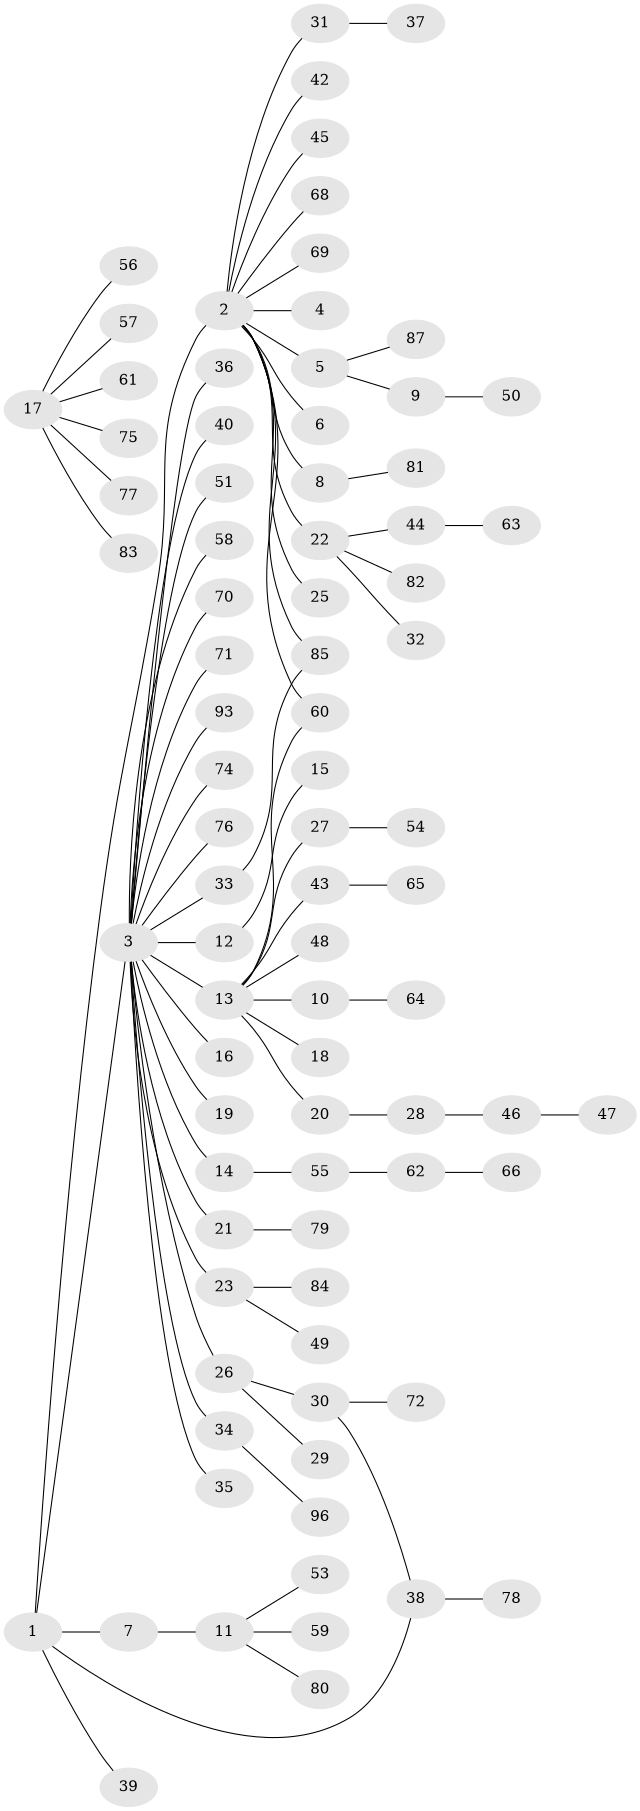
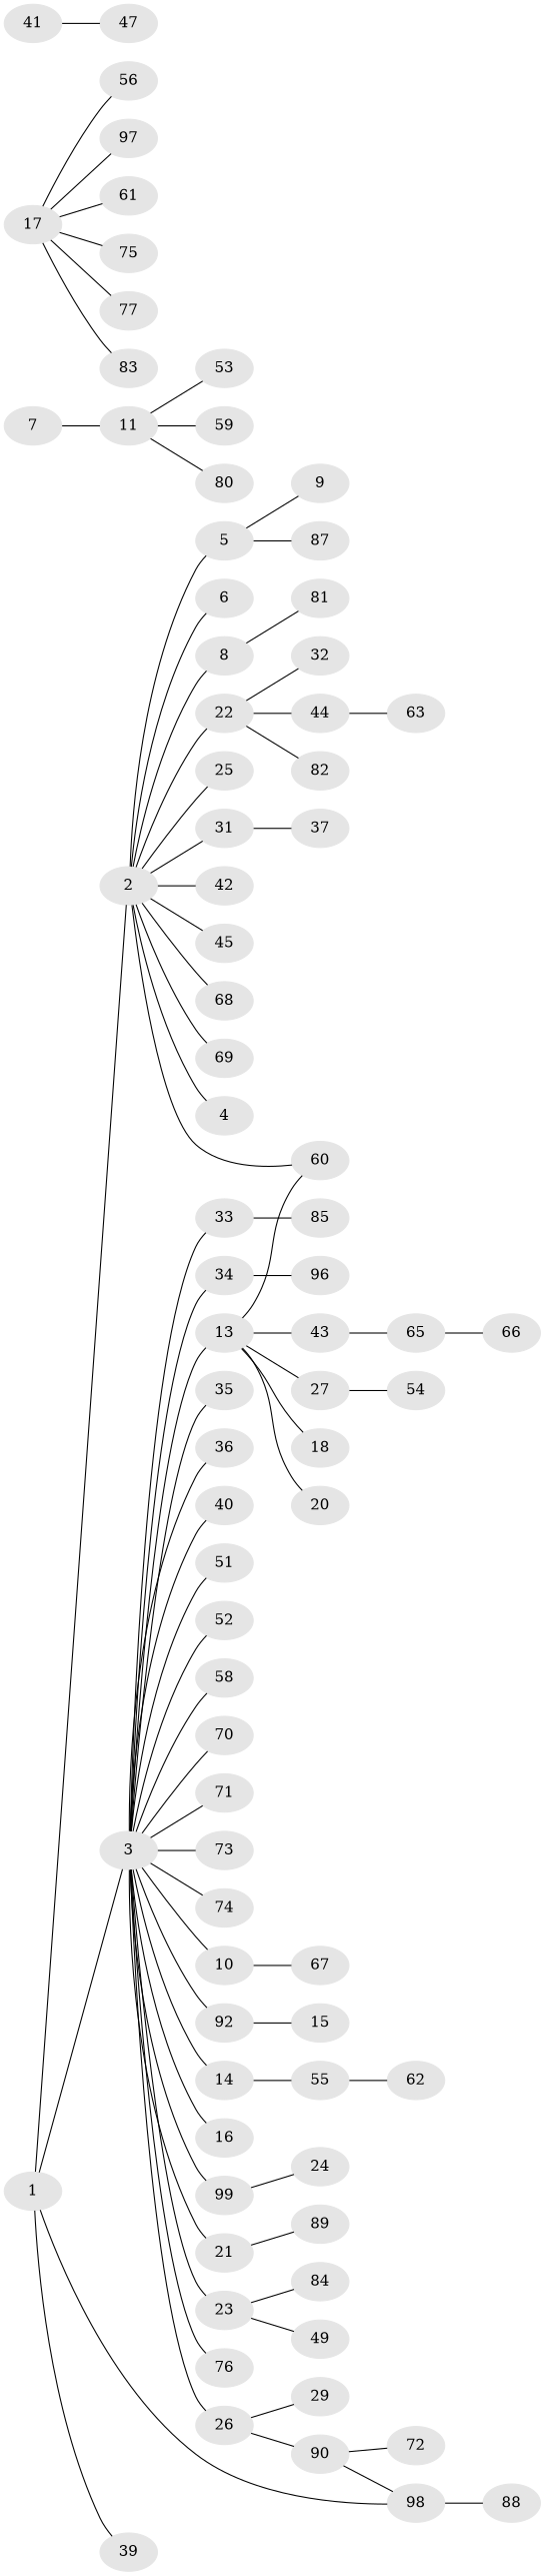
  graph {
    rankdir=LR
    node [color=gray90 style=filled]
    1
    2
    3
    7
-   38
+   38 [label=98]
    39
    4
    5
    6
    8
    22
    25
    31
    42
    45
    60
    68
    69
    85
    10
-   12
+   12 [label=92]
    13
    14
    16
-   19
+   19 [label=99]
    21
    23
    26
    33
    34
    35
    36
    40
    51
+   52
    58
    70
    71
-   73 [label=93]
+   73
    74
    76
    11
-   78
+   78 [label=88]
    9
    n45 [label=87]
    81
    32
    44
    82
    37
-   64
+   64 [label=67]
    15
    18
    20
    27
    43
-   48
    55
-   79
+   24
+   79 [label=89]
    49
    84
    29
-   30
+   30 [label=90]
    n65 [label=96]
-   50
    53
    59
    80
    17
    56
-   57
+   57 [label=97]
    61
    75
    77
    83
-   28
    54
    65
    66
    62
-   41 [label=46]
+   41
    63
    72
    47
    1 -- 2
    1 -- 3
-   1 -- 7
    1 -- 38
    1 -- 39
    2 -- 4
    2 -- 5
    2 -- 6
    2 -- 8
    2 -- 22
    2 -- 25
    2 -- 31
    2 -- 42
    2 -- 45
    2 -- 60
    2 -- 68
    2 -- 69
-   2 -- 85
-   13 -- 10
+   3 -- 10
    3 -- 12
    3 -- 13
    3 -- 14
    3 -- 16
    3 -- 19
    3 -- 21
    3 -- 23
    3 -- 26
    3 -- 33
    3 -- 34
    3 -- 35
    3 -- 36
    3 -- 40
    3 -- 51
+   3 -- 52
    3 -- 58
    3 -- 70
    3 -- 71
    3 -- 73
    3 -- 74
    3 -- 76
    7 -- 11
    38 -- 78
    5 -- 9
    5 -- n45
    8 -- 81
    22 -- 32
    22 -- 44
    22 -- 82
    31 -- 37
    10 -- 64
    12 -- 15
    13 -- 60
    13 -- 18
    13 -- 20
    13 -- 27
    13 -- 43
-   13 -- 48
    14 -- 55
+   19 -- 24
    21 -- 79
    23 -- 49
    23 -- 84
    26 -- 29
    26 -- 30
    33 -- 85
    34 -- n65
    11 -- 53
    11 -- 59
    11 -- 80
-   9 -- 50
    44 -- 63
-   20 -- 28
    27 -- 54
    43 -- 65
    55 -- 62
    30 -- 38
    30 -- 72
    17 -- 56
    17 -- 57
    17 -- 61
    17 -- 75
    17 -- 77
    17 -- 83
-   28 -- 41
-   62 -- 66
+   65 -- 66
    41 -- 47
  }
